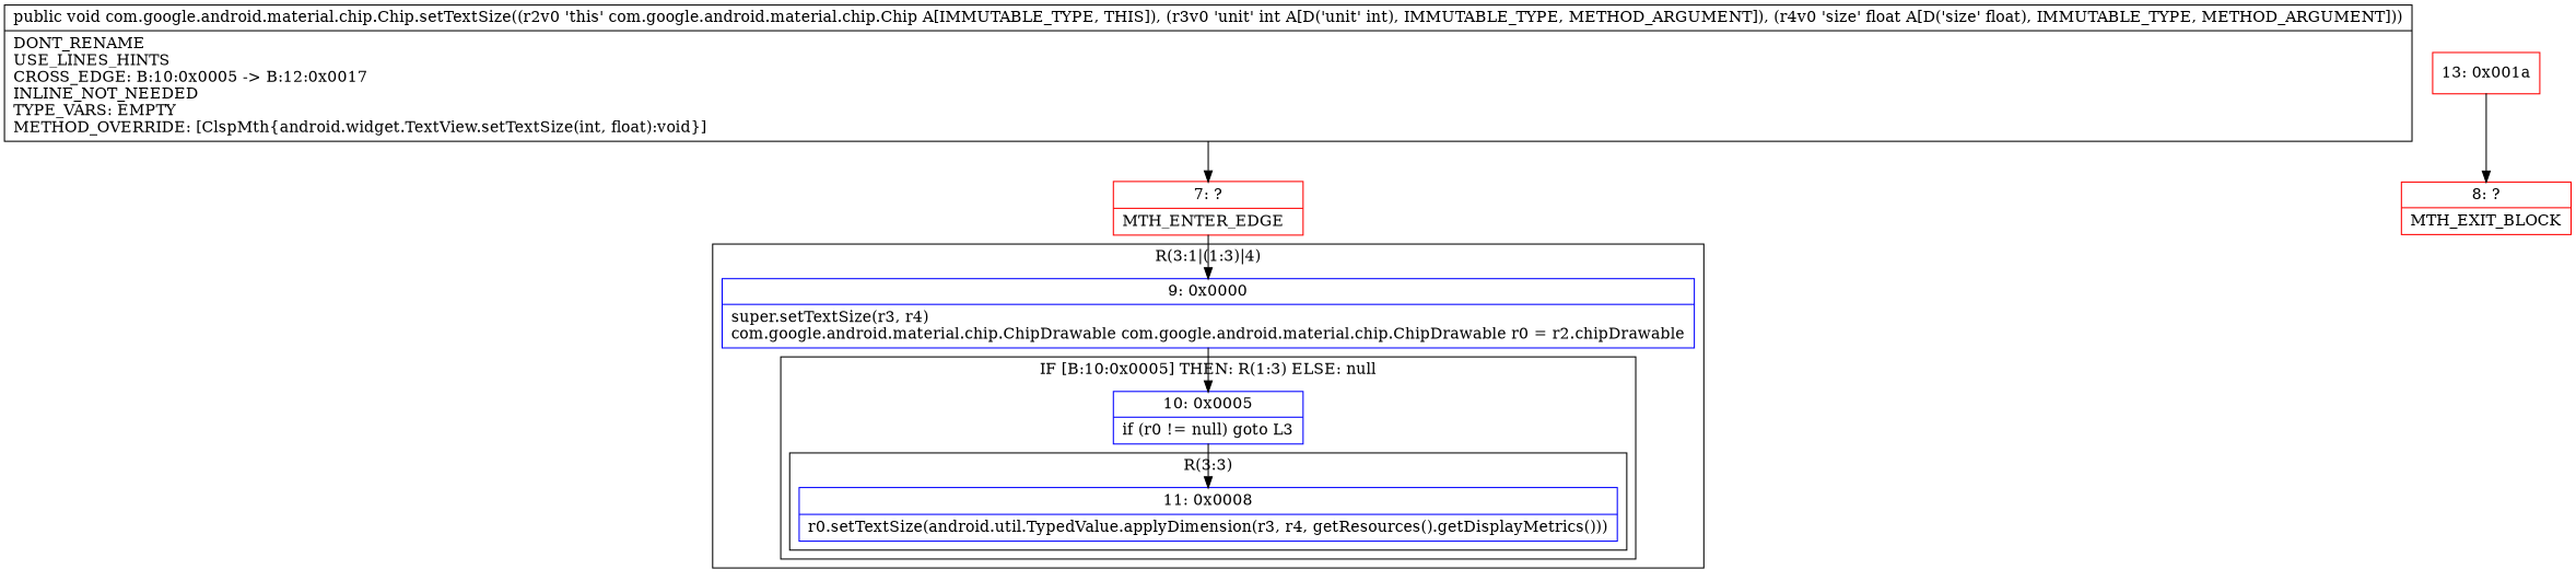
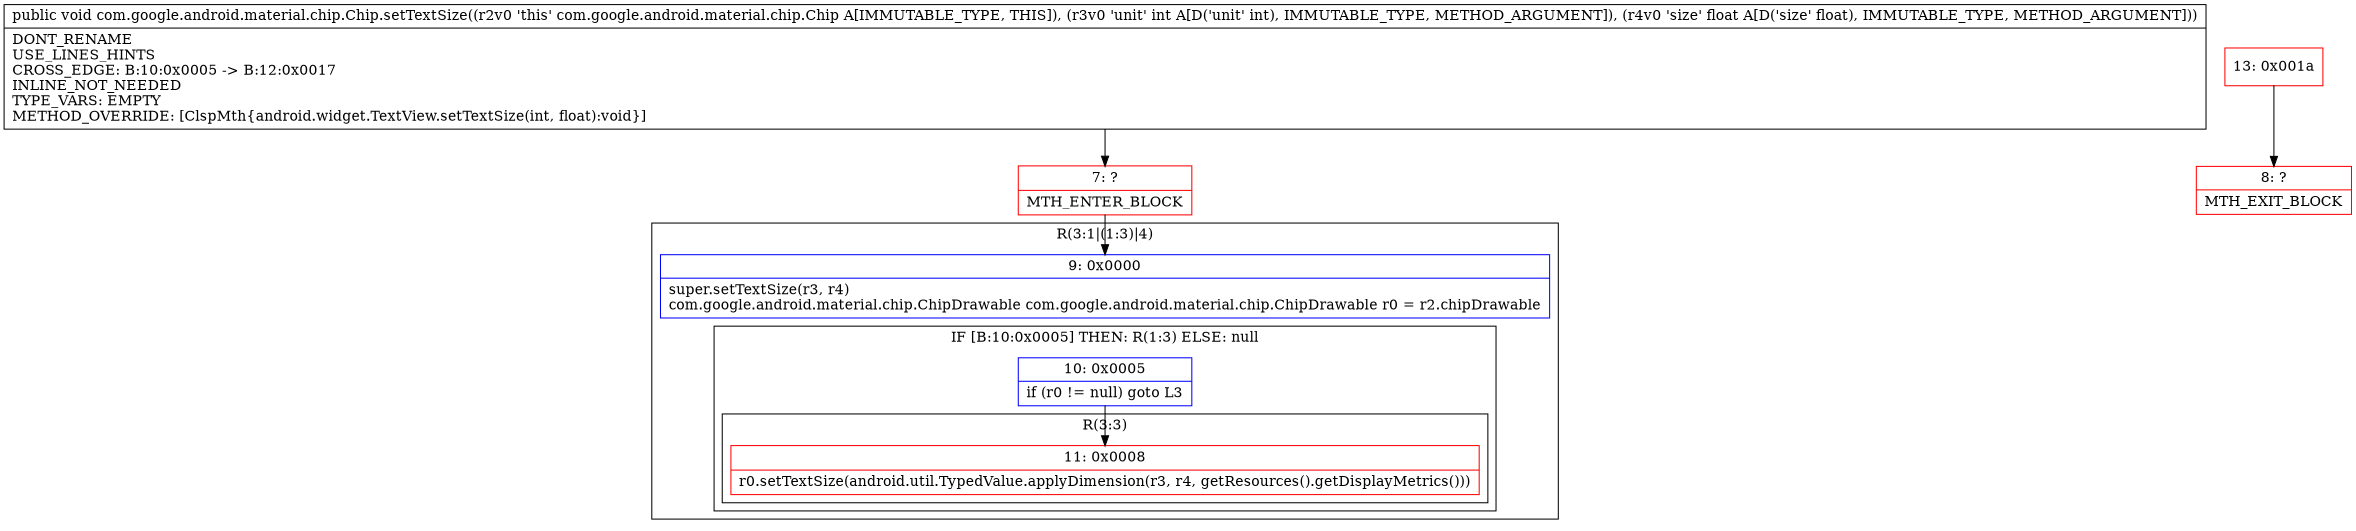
  digraph {
    node [color=blue shape=record]
-   n1 [label="{11\:\ 0x0008|r0.setTextSize(android.util.TypedValue.applyDimension(r3, r4, getResources().getDisplayMetrics()))\l}"]
+   n1 [color=red label="{11\:\ 0x0008|r0.setTextSize(android.util.TypedValue.applyDimension(r3, r4, getResources().getDisplayMetrics()))\l}"]
    n2 [label="{10\:\ 0x0005|if (r0 != null) goto L3\l}"]
    n3 [label="{9\:\ 0x0000|super.setTextSize(r3, r4)\lcom.google.android.material.chip.ChipDrawable com.google.android.material.chip.ChipDrawable r0 = r2.chipDrawable\l}"]
    n4 [color=red label="{13\:\ 0x001a}"]
    n5 [color=red label="{8\:\ ?|MTH_EXIT_BLOCK\l}"]
-   n6 [color=red label="{7\:\ ?|MTH_ENTER_EDGE\l}"]
+   n6 [color=red label="{7\:\ ?|MTH_ENTER_BLOCK\l}"]
    n7 [label="{public void com.google.android.material.chip.Chip.setTextSize((r2v0 'this' com.google.android.material.chip.Chip A[IMMUTABLE_TYPE, THIS]), (r3v0 'unit' int A[D('unit' int), IMMUTABLE_TYPE, METHOD_ARGUMENT]), (r4v0 'size' float A[D('size' float), IMMUTABLE_TYPE, METHOD_ARGUMENT]))  | DONT_RENAME\lUSE_LINES_HINTS\lCROSS_EDGE: B:10:0x0005 \-\> B:12:0x0017\lINLINE_NOT_NEEDED\lTYPE_VARS: EMPTY\lMETHOD_OVERRIDE: [ClspMth\{android.widget.TextView.setTextSize(int, float):void\}]\l}" color=""]
    subgraph cluster_1 {
      label="R(3:1|(1:3)|4)"
      n3
      subgraph cluster_2 {
        label="IF [B:10:0x0005] THEN: R(1:3) ELSE: null"
        n2
        subgraph cluster_3 {
          label="R(3:3)"
          n1
        }
      }
    }
    n2 -> n1
-   n3 -> n2
    n4 -> n5
    n6 -> n3
    n7 -> n6
  }
